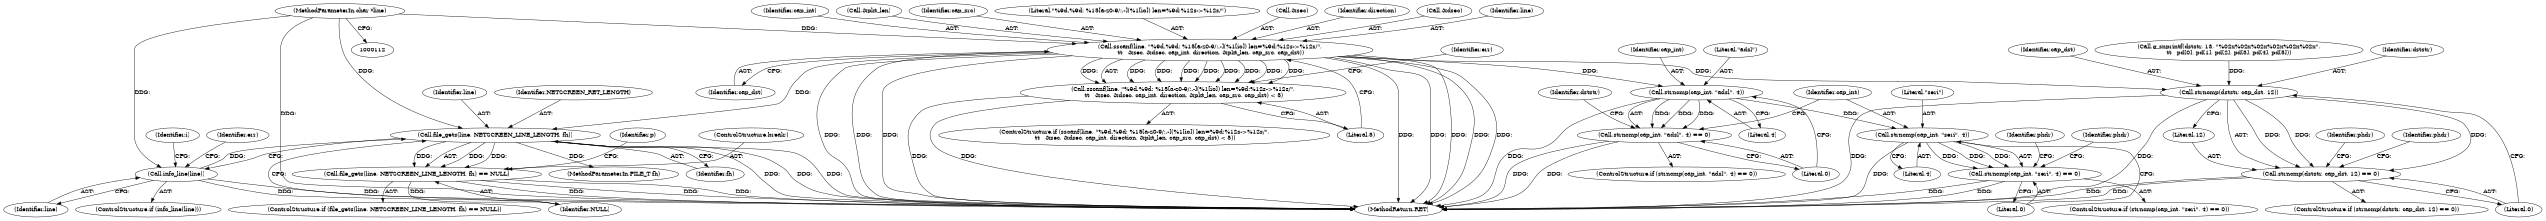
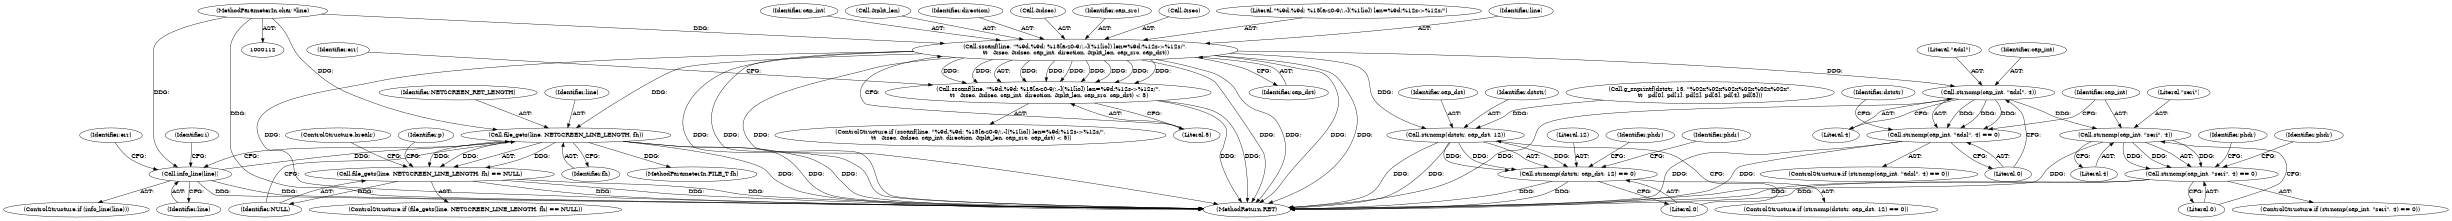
  digraph {
    n1 [label="(Call,sscanf(line, \"%9d.%9d: %15[a-z0-9/:.-](%1[io]) len=%9d:%12s->%12s/\",\n \t\t   &sec, &dsec, cap_int, direction, &pkt_len, cap_src, cap_dst))"]
    n2 [label="(Call,sscanf(line, \"%9d.%9d: %15[a-z0-9/:.-](%1[io]) len=%9d:%12s->%12s/\",\n \t\t   &sec, &dsec, cap_int, direction, &pkt_len, cap_src, cap_dst) < 5)"]
    n3 [label="(Call,file_gets(line, NETSCREEN_LINE_LENGTH, fh))"]
    n4 [label="(Call,strncmp(cap_int, \"adsl\", 4))"]
    n5 [label="(Call,strncmp(dststr, cap_dst, 12))"]
    n6 [label="(MethodReturn,RET)"]
    n7 [label="(Identifier,cap_dst)"]
    n8 [label="(ControlStructure,if (sscanf(line, \"%9d.%9d: %15[a-z0-9/:.-](%1[io]) len=%9d:%12s->%12s/\",\n \t\t   &sec, &dsec, cap_int, direction, &pkt_len, cap_src, cap_dst) < 5))"]
    n9 [label="(Literal,5)"]
    n10 [label="(Call,info_line(line))"]
    n11 [label="(Call,file_gets(line, NETSCREEN_LINE_LENGTH, fh) == NULL)"]
    n12 [label="(Identifier,fh)"]
    n13 [label="(MethodParameterIn,FILE_T fh)"]
    n14 [label="(Call,strncmp(cap_int, \"adsl\", 4) == 0)"]
    n15 [label="(Call,strncmp(cap_int, \"seri\", 4))"]
    n16 [label="(Literal,4)"]
    n17 [label="(Call,strncmp(dststr, cap_dst, 12) == 0)"]
    n18 [label="(Literal,12)"]
    n19 [label="(MethodParameterIn,char *line)"]
    1000112
    n21 [label="(ControlStructure,if (info_line(line)))"]
    n22 [label="(Identifier,line)"]
    n23 [label="(Identifier,NULL)"]
    n24 [label="(ControlStructure,if (file_gets(line, NETSCREEN_LINE_LENGTH, fh) == NULL))"]
    n25 [label="(Literal,0)"]
    n26 [label="(ControlStructure,if (strncmp(cap_int, \"adsl\", 4) == 0))"]
    n27 [label="(Call,strncmp(cap_int, \"seri\", 4) == 0)"]
    n28 [label="(Literal,4)"]
    n29 [label="(Literal,0)"]
    n30 [label="(ControlStructure,if (strncmp(cap_int, \"seri\", 4) == 0))"]
    n31 [label="(ControlStructure,if (strncmp(dststr, cap_dst, 12) == 0))"]
    n32 [label="(Literal,0)"]
    n33 [label="(Identifier,NETSCREEN_RET_LENGTH)"]
    n34 [label="(Identifier,phdr)"]
    n35 [label="(Identifier,cap_dst)"]
    n36 [label="(Literal,\"seri\")"]
    n37 [label="(Identifier,err)"]
    n38 [label="(Identifier,err)"]
    n39 [label="(Identifier,i)"]
    n40 [label="(Call,g_snprintf(dststr, 13, \"%02x%02x%02x%02x%02x%02x\",\n\t\t   pd[0], pd[1], pd[2], pd[3], pd[4], pd[5]))"]
    n41 [label="(ControlStructure,break;)"]
    n42 [label="(Identifier,p)"]
    n43 [label="(Identifier,phdr)"]
    n44 [label="(Call,&sec)"]
    n45 [label="(Identifier,phdr)"]
    n46 [label="(Identifier,cap_int)"]
    n47 [label="(Literal,\"adsl\")"]
    n48 [label="(Identifier,direction)"]
    n49 [label="(Call,&dsec)"]
    n50 [label="(Identifier,dststr)"]
    n51 [label="(Literal,\"%9d.%9d: %15[a-z0-9/:.-](%1[io]) len=%9d:%12s->%12s/\")"]
    n52 [label="(Identifier,cap_int)"]
    n53 [label="(Identifier,dststr)"]
    n54 [label="(Identifier,line)"]
    n55 [label="(Identifier,cap_int)"]
    n56 [label="(Call,&pkt_len)"]
    n57 [label="(Identifier,cap_src)"]
    n58 [label="(Identifier,line)"]
    n59 [label="(Identifier,phdr)"]
    n1 -> n2 [label="AST: "]
    n1 -> n2 [label="DDG: "]
    n1 -> n2 [label="DDG: "]
    n1 -> n2 [label="DDG: "]
    n1 -> n2 [label="DDG: "]
    n1 -> n2 [label="DDG: "]
    n1 -> n2 [label="DDG: "]
    n1 -> n2 [label="DDG: "]
    n1 -> n2 [label="DDG: "]
    n1 -> n2 [label="DDG: "]
    n1 -> n3 [label="DDG: "]
    n1 -> n4 [label="DDG: "]
    n1 -> n5 [label="DDG: "]
    n1 -> n6 [label="DDG: "]
    n1 -> n6 [label="DDG: "]
    n1 -> n6 [label="DDG: "]
    n1 -> n6 [label="DDG: "]
    n1 -> n6 [label="DDG: "]
    n1 -> n6 [label="DDG: "]
    n1 -> n6 [label="DDG: "]
    n1 -> n6 [label="DDG: "]
    n1 -> n7 [label="CFG: "]
    n2 -> n6 [label="DDG: "]
    n2 -> n6 [label="DDG: "]
    n2 -> n8 [label="AST: "]
    n2 -> n9 [label="CFG: "]
    n3 -> n6 [label="DDG: "]
    n3 -> n6 [label="DDG: "]
    n3 -> n6 [label="DDG: "]
    n3 -> n10 [label="CFG: "]
    n3 -> n11 [label="AST: "]
    n3 -> n11 [label="DDG: "]
    n3 -> n11 [label="DDG: "]
    n3 -> n11 [label="DDG: "]
    n3 -> n12 [label="CFG: "]
    n3 -> n13 [label="DDG: "]
    n4 -> n6 [label="DDG: "]
    n4 -> n14 [label="AST: "]
    n4 -> n14 [label="DDG: "]
    n4 -> n14 [label="DDG: "]
    n4 -> n14 [label="DDG: "]
    n4 -> n15 [label="DDG: "]
    n4 -> n16 [label="CFG: "]
    n5 -> n6 [label="DDG: "]
    n5 -> n6 [label="DDG: "]
    n5 -> n17 [label="AST: "]
    n5 -> n17 [label="DDG: "]
    n5 -> n17 [label="DDG: "]
    n5 -> n17 [label="DDG: "]
-   n5 -> n18 [label="CFG: "]
    n7 -> n1 [label="AST: "]
    n9 -> n1 [label="CFG: "]
    n9 -> n2 [label="AST: "]
    n10 -> n3 [label="DDG: "]
    n10 -> n6 [label="DDG: "]
    n10 -> n6 [label="DDG: "]
    n10 -> n21 [label="AST: "]
    n10 -> n22 [label="CFG: "]
    n11 -> n6 [label="DDG: "]
    n11 -> n6 [label="DDG: "]
    n11 -> n6 [label="DDG: "]
    n11 -> n23 [label="DDG: "]
    n11 -> n24 [label="AST: "]
    n12 -> n3 [label="AST: "]
    n14 -> n6 [label="DDG: "]
    n14 -> n6 [label="DDG: "]
    n14 -> n25 [label="CFG: "]
    n14 -> n26 [label="AST: "]
    n15 -> n6 [label="DDG: "]
    n15 -> n27 [label="AST: "]
    n15 -> n27 [label="DDG: "]
    n15 -> n27 [label="DDG: "]
    n15 -> n27 [label="DDG: "]
    n15 -> n28 [label="CFG: "]
    n16 -> n4 [label="AST: "]
    n17 -> n6 [label="DDG: "]
    n17 -> n6 [label="DDG: "]
    n17 -> n31 [label="AST: "]
    n17 -> n32 [label="CFG: "]
    n18 -> n17 [label="AST: "]
    n19 -> n1 [label="DDG: "]
    n19 -> n3 [label="DDG: "]
    n19 -> n6 [label="DDG: "]
    n19 -> n10 [label="DDG: "]
-   n19 -> 1000112 [label="CFG: "]
+   n19 -> 1000112 [label="AST: "]
    n22 -> n10 [label="AST: "]
    n23 -> n3 [label="CFG: "]
    n23 -> n11 [label="AST: "]
    n25 -> n4 [label="CFG: "]
    n25 -> n14 [label="AST: "]
    n27 -> n6 [label="DDG: "]
    n27 -> n6 [label="DDG: "]
    n27 -> n29 [label="CFG: "]
    n27 -> n30 [label="AST: "]
    n28 -> n15 [label="AST: "]
    n29 -> n15 [label="CFG: "]
    n29 -> n27 [label="AST: "]
    n32 -> n5 [label="CFG: "]
    n32 -> n17 [label="AST: "]
    n33 -> n3 [label="AST: "]
    n34 -> n17 [label="CFG: "]
    n35 -> n5 [label="AST: "]
    n36 -> n15 [label="AST: "]
    n37 -> n2 [label="CFG: "]
    n38 -> n10 [label="CFG: "]
    n39 -> n10 [label="CFG: "]
    n40 -> n5 [label="DDG: "]
-   n41 -> n11 [label="AST: "]
+   n41 -> n11 [label="CFG: "]
    n42 -> n11 [label="CFG: "]
    n43 -> n17 [label="CFG: "]
    n44 -> n1 [label="AST: "]
    n45 -> n27 [label="CFG: "]
    n46 -> n14 [label="CFG: "]
    n46 -> n15 [label="AST: "]
    n47 -> n4 [label="AST: "]
    n48 -> n1 [label="AST: "]
    n49 -> n1 [label="AST: "]
    n50 -> n5 [label="AST: "]
    n51 -> n1 [label="AST: "]
    n52 -> n4 [label="AST: "]
    n53 -> n14 [label="CFG: "]
    n54 -> n1 [label="AST: "]
    n55 -> n1 [label="AST: "]
    n56 -> n1 [label="AST: "]
    n57 -> n1 [label="AST: "]
    n58 -> n3 [label="AST: "]
    n59 -> n27 [label="CFG: "]
  }
